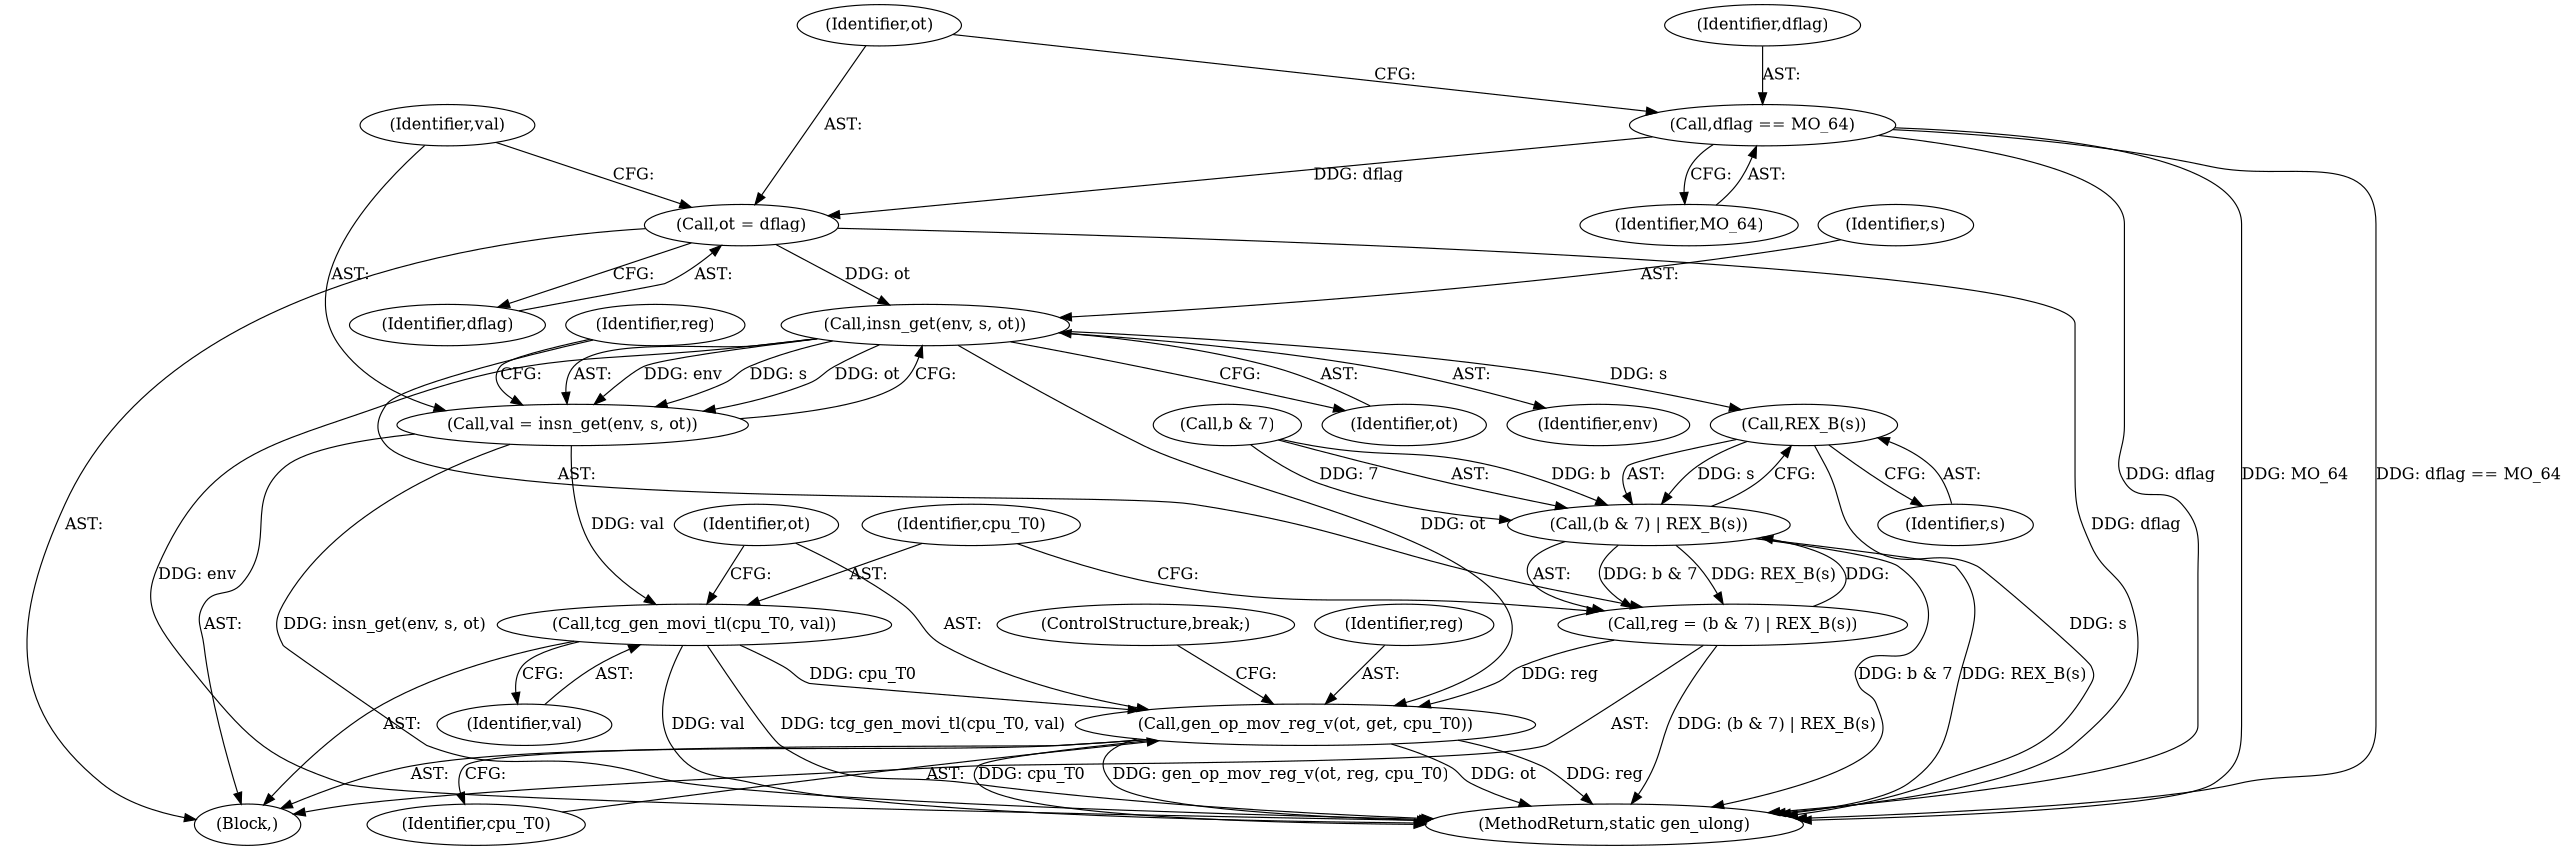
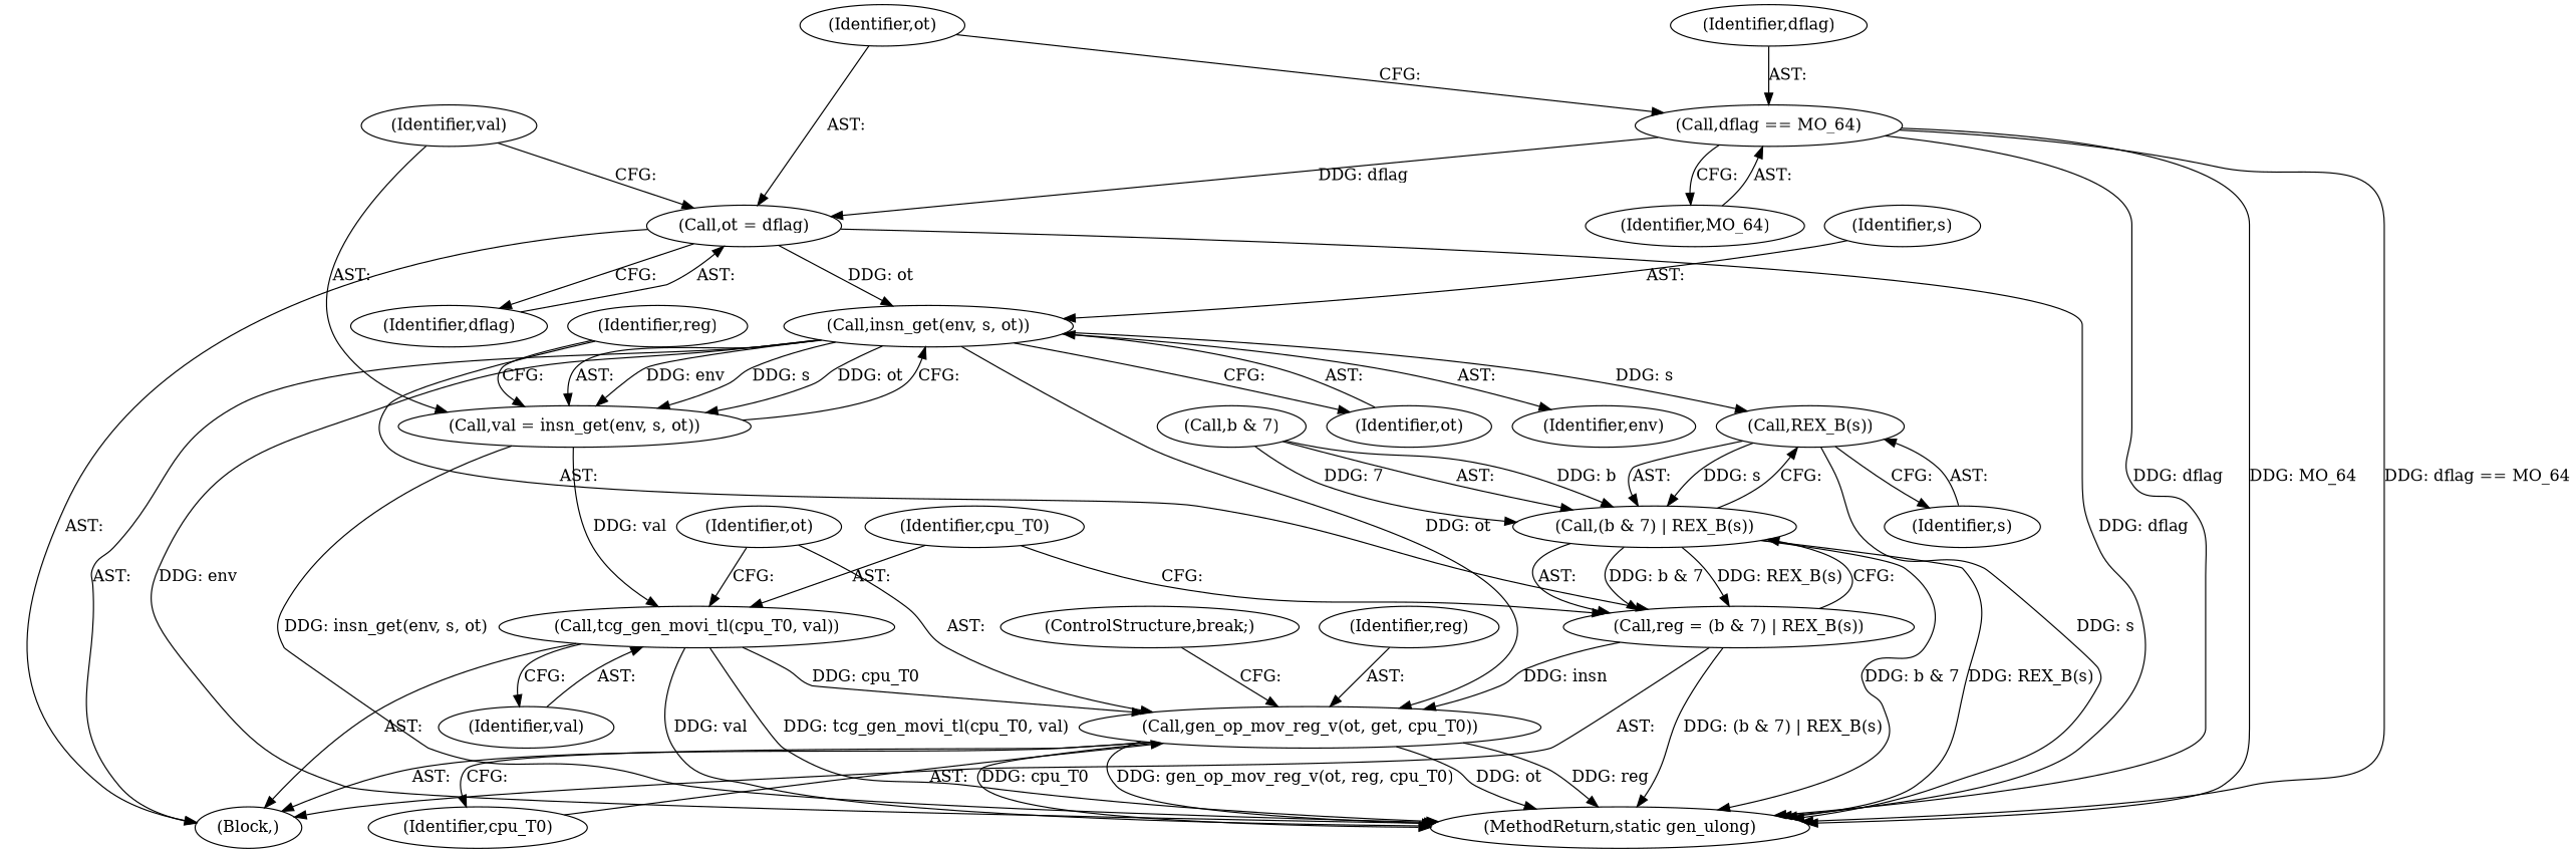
  digraph {
    n1 [label="(Call,insn_get(env, s, ot))"]
    n2 [label="(Call,val = insn_get(env, s, ot))"]
    n3 [label="(Call,gen_op_mov_reg_v(ot, get, cpu_T0))"]
    n4 [label="(Call,REX_B(s))"]
    n5 [label="(Identifier,ot)"]
    n6 [label="(MethodReturn,static gen_ulong)"]
    n7 [label="(Identifier,env)"]
    n8 [label="(Block,)"]
    n9 [label="(Call,tcg_gen_movi_tl(cpu_T0, val))"]
    n10 [label="(Identifier,cpu_T0)"]
    n11 [label="(Call,(b & 7) | REX_B(s))"]
    n12 [label="(Identifier,s)"]
    n13 [label="(Call,ot = dflag)"]
    n14 [label="(Identifier,dflag)"]
    n15 [label="(Call,dflag == MO_64)"]
    n16 [label="(Identifier,MO_64)"]
    n17 [label="(Identifier,val)"]
    n18 [label="(Call,reg = (b & 7) | REX_B(s))"]
    n19 [label="(ControlStructure,break;)"]
    n20 [label="(Identifier,reg)"]
    n21 [label="(Identifier,dflag)"]
    n22 [label="(Call,b & 7)"]
    n23 [label="(Identifier,cpu_T0)"]
    n24 [label="(Identifier,ot)"]
    n25 [label="(Identifier,ot)"]
    n26 [label="(Identifier,s)"]
    n27 [label="(Identifier,reg)"]
    n28 [label="(Identifier,val)"]
    n1 -> n2 [label="AST: "]
    n1 -> n2 [label="DDG: env"]
    n1 -> n2 [label="DDG: s"]
    n1 -> n2 [label="DDG: ot"]
    n1 -> n3 [label="DDG: ot"]
    n1 -> n4 [label="DDG: s"]
    n1 -> n5 [label="CFG: "]
    n1 -> n6 [label="DDG: env"]
    n1 -> n7 [label="AST: "]
    n2 -> n1 [label="CFG: "]
    n2 -> n6 [label="DDG: insn_get(env, s, ot)"]
-   n2 -> n8 [label="AST: "]
+   n1 -> n8 [label="AST: "]
    n2 -> n9 [label="DDG: val"]
    n3 -> n6 [label="DDG: reg"]
    n3 -> n6 [label="DDG: cpu_T0"]
    n3 -> n6 [label="DDG: gen_op_mov_reg_v(ot, reg, cpu_T0)"]
    n3 -> n6 [label="DDG: ot"]
    n3 -> n8 [label="AST: "]
    n3 -> n10 [label="CFG: "]
    n4 -> n6 [label="DDG: s"]
    n4 -> n11 [label="AST: "]
    n4 -> n11 [label="DDG: s"]
    n4 -> n12 [label="CFG: "]
    n5 -> n1 [label="AST: "]
    n9 -> n3 [label="DDG: cpu_T0"]
    n9 -> n6 [label="DDG: val"]
    n9 -> n6 [label="DDG: tcg_gen_movi_tl(cpu_T0, val)"]
    n9 -> n8 [label="AST: "]
    n9 -> n17 [label="CFG: "]
    n10 -> n3 [label="AST: "]
    n11 -> n4 [label="CFG: "]
    n11 -> n6 [label="DDG: REX_B(s)"]
    n11 -> n6 [label="DDG: b & 7"]
    n11 -> n18 [label="AST: "]
    n11 -> n18 [label="DDG: b & 7"]
    n11 -> n18 [label="DDG: REX_B(s)"]
    n12 -> n4 [label="AST: "]
    n13 -> n1 [label="DDG: ot"]
    n13 -> n6 [label="DDG: dflag"]
    n13 -> n8 [label="AST: "]
    n13 -> n14 [label="CFG: "]
    n14 -> n13 [label="AST: "]
    n15 -> n6 [label="DDG: MO_64"]
    n15 -> n6 [label="DDG: dflag == MO_64"]
    n15 -> n6 [label="DDG: dflag"]
    n15 -> n13 [label="DDG: dflag"]
    n15 -> n16 [label="CFG: "]
    n16 -> n15 [label="AST: "]
    n17 -> n9 [label="AST: "]
-   n18 -> n3 [label="DDG: reg"]
+   n18 -> n3 [label="DDG: insn"]
    n18 -> n6 [label="DDG: (b & 7) | REX_B(s)"]
    n18 -> n8 [label="AST: "]
-   n18 -> n11 [label="DDG: "]
+   n18 -> n11 [label="CFG: "]
    n19 -> n3 [label="CFG: "]
    n20 -> n3 [label="AST: "]
    n21 -> n15 [label="AST: "]
    n22 -> n11 [label="AST: "]
    n22 -> n11 [label="DDG: b"]
    n22 -> n11 [label="DDG: 7"]
    n23 -> n9 [label="AST: "]
    n23 -> n18 [label="CFG: "]
    n24 -> n3 [label="AST: "]
    n24 -> n9 [label="CFG: "]
    n25 -> n13 [label="AST: "]
    n25 -> n15 [label="CFG: "]
    n26 -> n1 [label="AST: "]
    n27 -> n2 [label="CFG: "]
    n27 -> n18 [label="AST: "]
    n28 -> n2 [label="AST: "]
    n28 -> n13 [label="CFG: "]
  }
